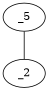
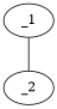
  graph {
    node [charge=0 y=0]
-   _1 [chem=7 symbol="Cl " x=2 label=_5]
+   _1 [chem=7 symbol="Cl " x=2]
    _2 [chem=23 symbol="Li " x=3]
    _1 -- _2 [valence=1]
  }
